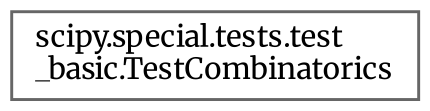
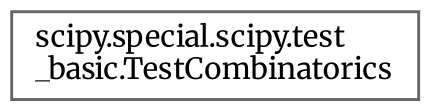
  digraph {
    rankdir=LR
    fontname=Merriweather
-   n1 [color=grey40 fillcolor=white fontname=Merriweather fontsize=10 height=0.2 label="scipy.special.tests.test\l_basic.TestCombinatorics" shape=box style=filled width=0.4]
+   n1 [color=grey40 fillcolor=white fontname=Merriweather fontsize=10 height=0.2 label="scipy.special.scipy.test\l_basic.TestCombinatorics" shape=box style=filled width=0.4]
  }
